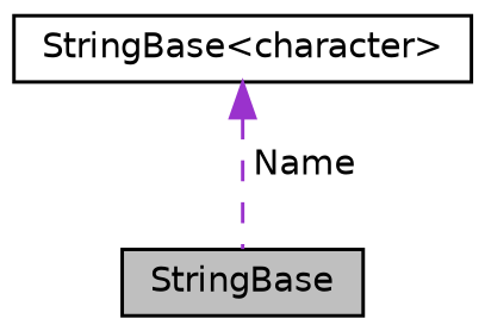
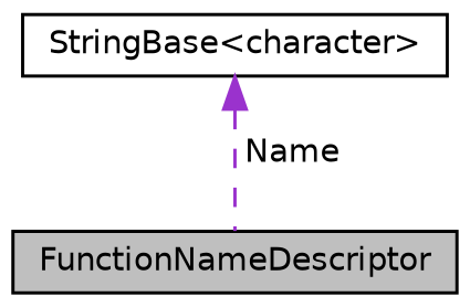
  digraph {
    node [color=black fontname=Helvetica fontsize=10 shape=record style=filled]
-   n1 [fillcolor=grey75 fontcolor=black height=0.2 label=StringBase width=0.4]
+   n1 [fillcolor=grey75 fontcolor=black height=0.2 label=FunctionNameDescriptor width=0.4]
    n2 [fillcolor=white height=0.2 label="StringBase\<character\>" width=0.4]
    n2 -> n1 [color=darkorchid3 dir=back fontname=Helvetica fontsize=10 label=" Name" labelfontname=Helvetica labelfontsize=10 style=dashed]
  }
